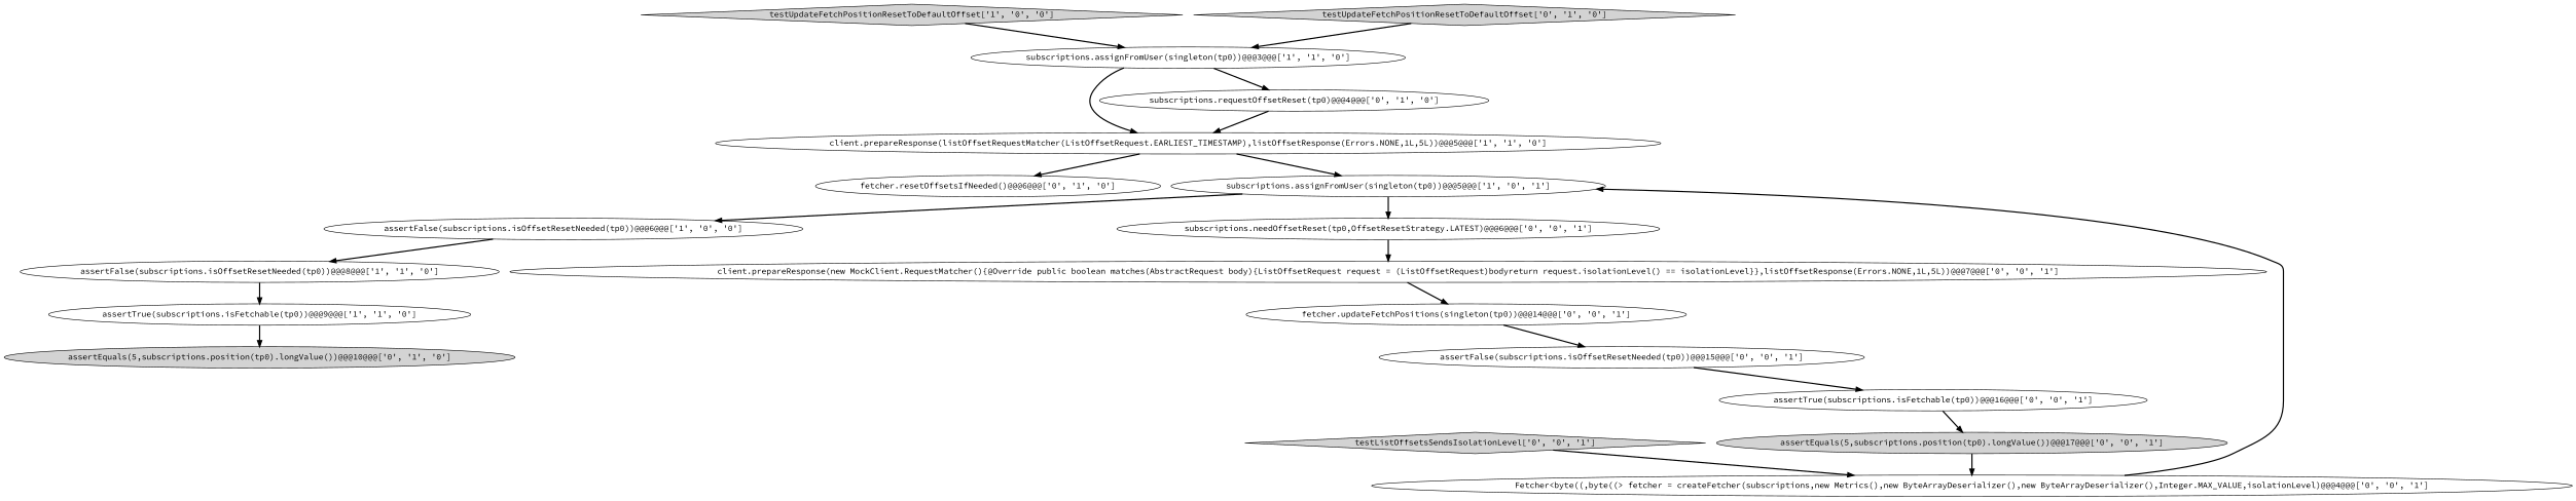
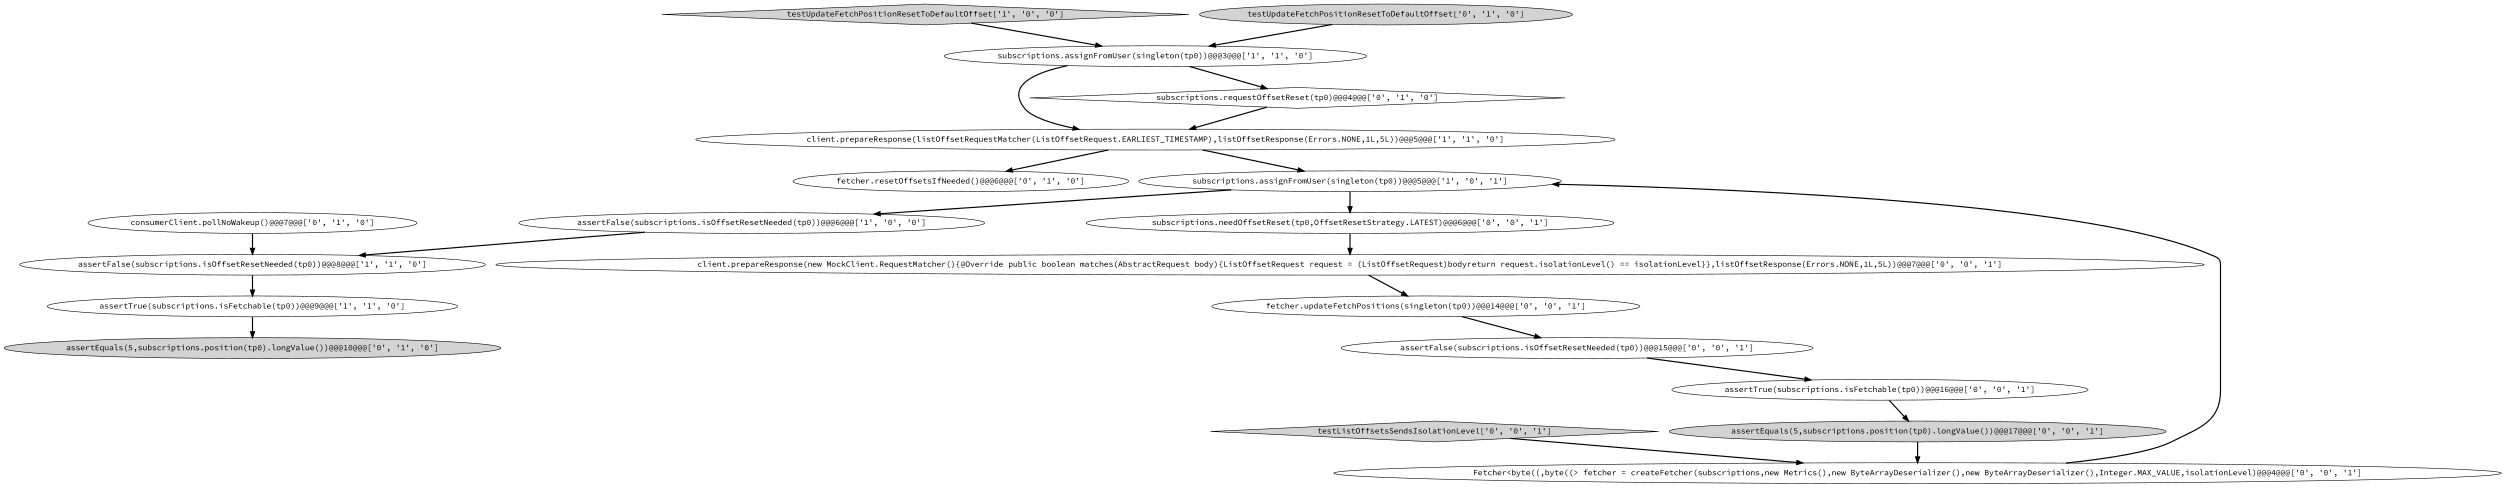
  digraph {
    fontname="Source Code Pro"
    node [fillcolor=white fontname="Source Code Pro" shape=ellipse style=filled]
    edge [fontname="Source Code Pro" style=bold]
    n1 [label="assertFalse(subscriptions.isOffsetResetNeeded(tp0))@@@6@@@['1', '0', '0']"]
    n2 [label="assertFalse(subscriptions.isOffsetResetNeeded(tp0))@@@8@@@['1', '1', '0']"]
    n3 [label="assertTrue(subscriptions.isFetchable(tp0))@@@9@@@['1', '1', '0']"]
    n4 [fillcolor=lightgray label="assertEquals(5,subscriptions.position(tp0).longValue())@@@10@@@['0', '1', '0']"]
    n5 [label="fetcher.updateFetchPositions(singleton(tp0))@@@14@@@['0', '0', '1']"]
    n6 [label="assertFalse(subscriptions.isOffsetResetNeeded(tp0))@@@15@@@['0', '0', '1']"]
    n7 [label="assertTrue(subscriptions.isFetchable(tp0))@@@16@@@['0', '0', '1']"]
    n8 [fillcolor=lightgray label="assertEquals(5,subscriptions.position(tp0).longValue())@@@17@@@['0', '0', '1']"]
    n9 [fillcolor=lightgray label="testUpdateFetchPositionResetToDefaultOffset['1', '0', '0']" shape=diamond]
    n10 [label="subscriptions.assignFromUser(singleton(tp0))@@@3@@@['1', '1', '0']"]
    n11 [label="client.prepareResponse(listOffsetRequestMatcher(ListOffsetRequest.EARLIEST_TIMESTAMP),listOffsetResponse(Errors.NONE,1L,5L))@@@5@@@['1', '1', '0']"]
-   n12 [label="subscriptions.requestOffsetReset(tp0)@@@4@@@['0', '1', '0']"]
+   n12 [label="subscriptions.requestOffsetReset(tp0)@@@4@@@['0', '1', '0']" shape=diamond]
    n13 [label="fetcher.resetOffsetsIfNeeded()@@@6@@@['0', '1', '0']"]
    n14 [label="subscriptions.assignFromUser(singleton(tp0))@@@5@@@['1', '0', '1']"]
    n15 [label="subscriptions.needOffsetReset(tp0,OffsetResetStrategy.LATEST)@@@6@@@['0', '0', '1']"]
+   n16 [label="consumerClient.pollNoWakeup()@@@7@@@['0', '1', '0']"]
    n17 [fillcolor=lightgray label="testListOffsetsSendsIsolationLevel['0', '0', '1']" shape=diamond]
    n18 [label="Fetcher<byte((,byte((> fetcher = createFetcher(subscriptions,new Metrics(),new ByteArrayDeserializer(),new ByteArrayDeserializer(),Integer.MAX_VALUE,isolationLevel)@@@4@@@['0', '0', '1']"]
    n19 [label="client.prepareResponse(new MockClient.RequestMatcher(){@Override public boolean matches(AbstractRequest body){ListOffsetRequest request = (ListOffsetRequest)bodyreturn request.isolationLevel() == isolationLevel}},listOffsetResponse(Errors.NONE,1L,5L))@@@7@@@['0', '0', '1']"]
-   n20 [fillcolor=lightgray label="testUpdateFetchPositionResetToDefaultOffset['0', '1', '0']" shape=diamond]
+   n20 [fillcolor=lightgray label="testUpdateFetchPositionResetToDefaultOffset['0', '1', '0']"]
    n1 -> n2
    n2 -> n3
    n3 -> n4
    n5 -> n6
    n6 -> n7
    n7 -> n8
    n8 -> n18
    n9 -> n10
    n10 -> n11
    n10 -> n12
    n11 -> n13
    n11 -> n14
    n12 -> n11
    n14 -> n1
    n14 -> n15
    n15 -> n19
+   n16 -> n2
    n17 -> n18
    n18 -> n14
    n19 -> n5
    n20 -> n10
  }
